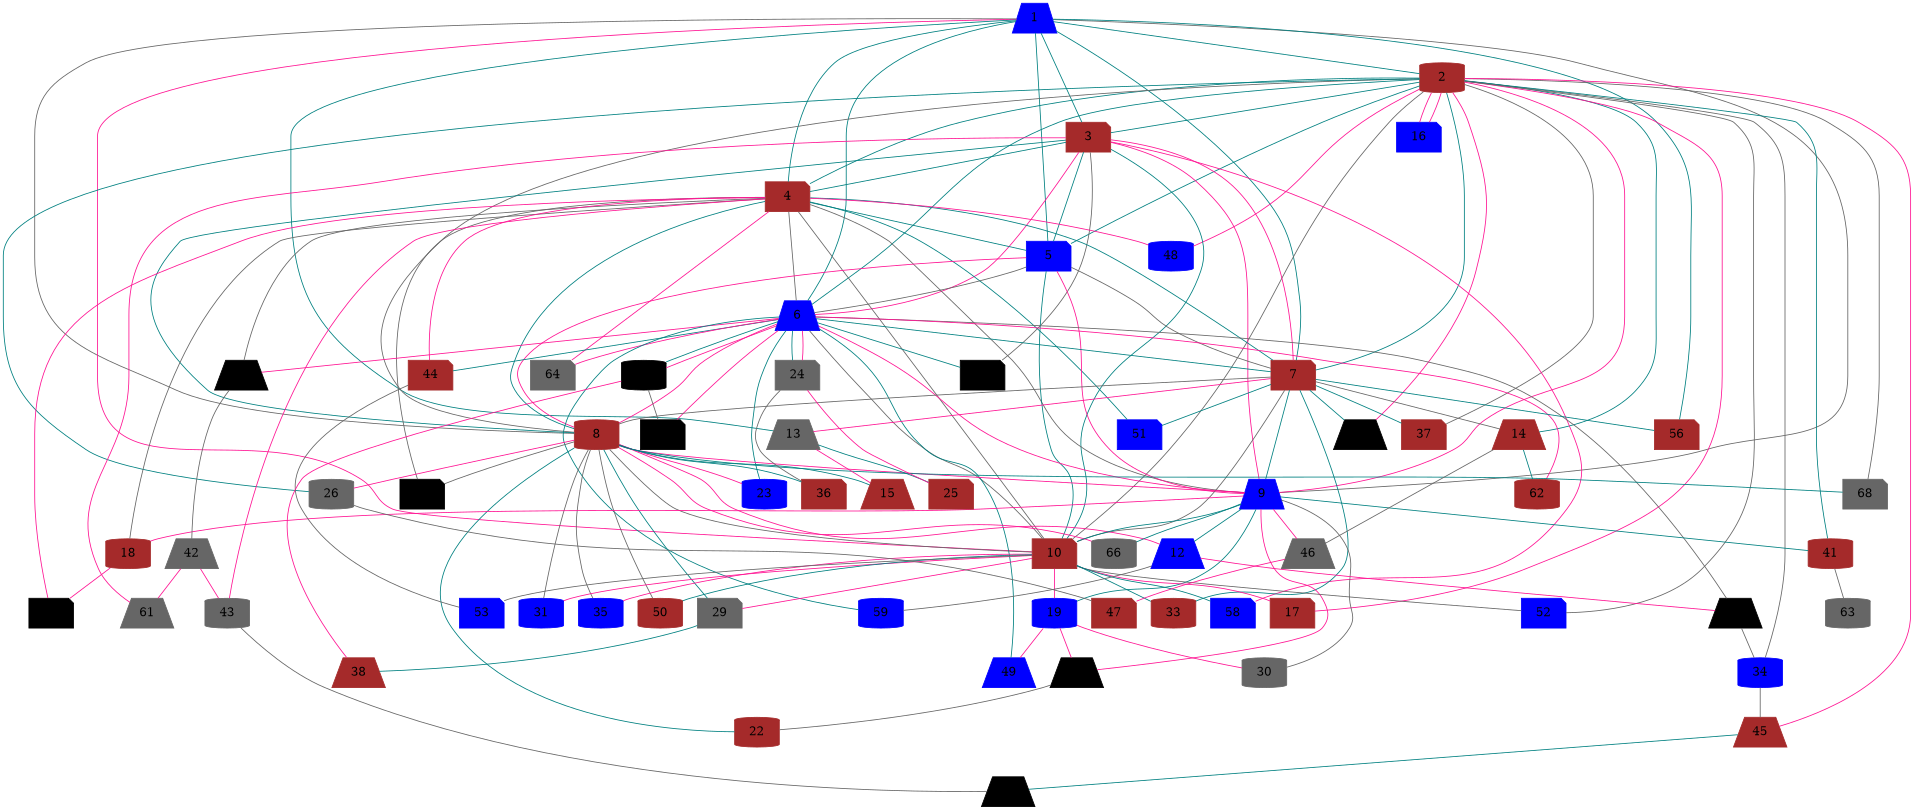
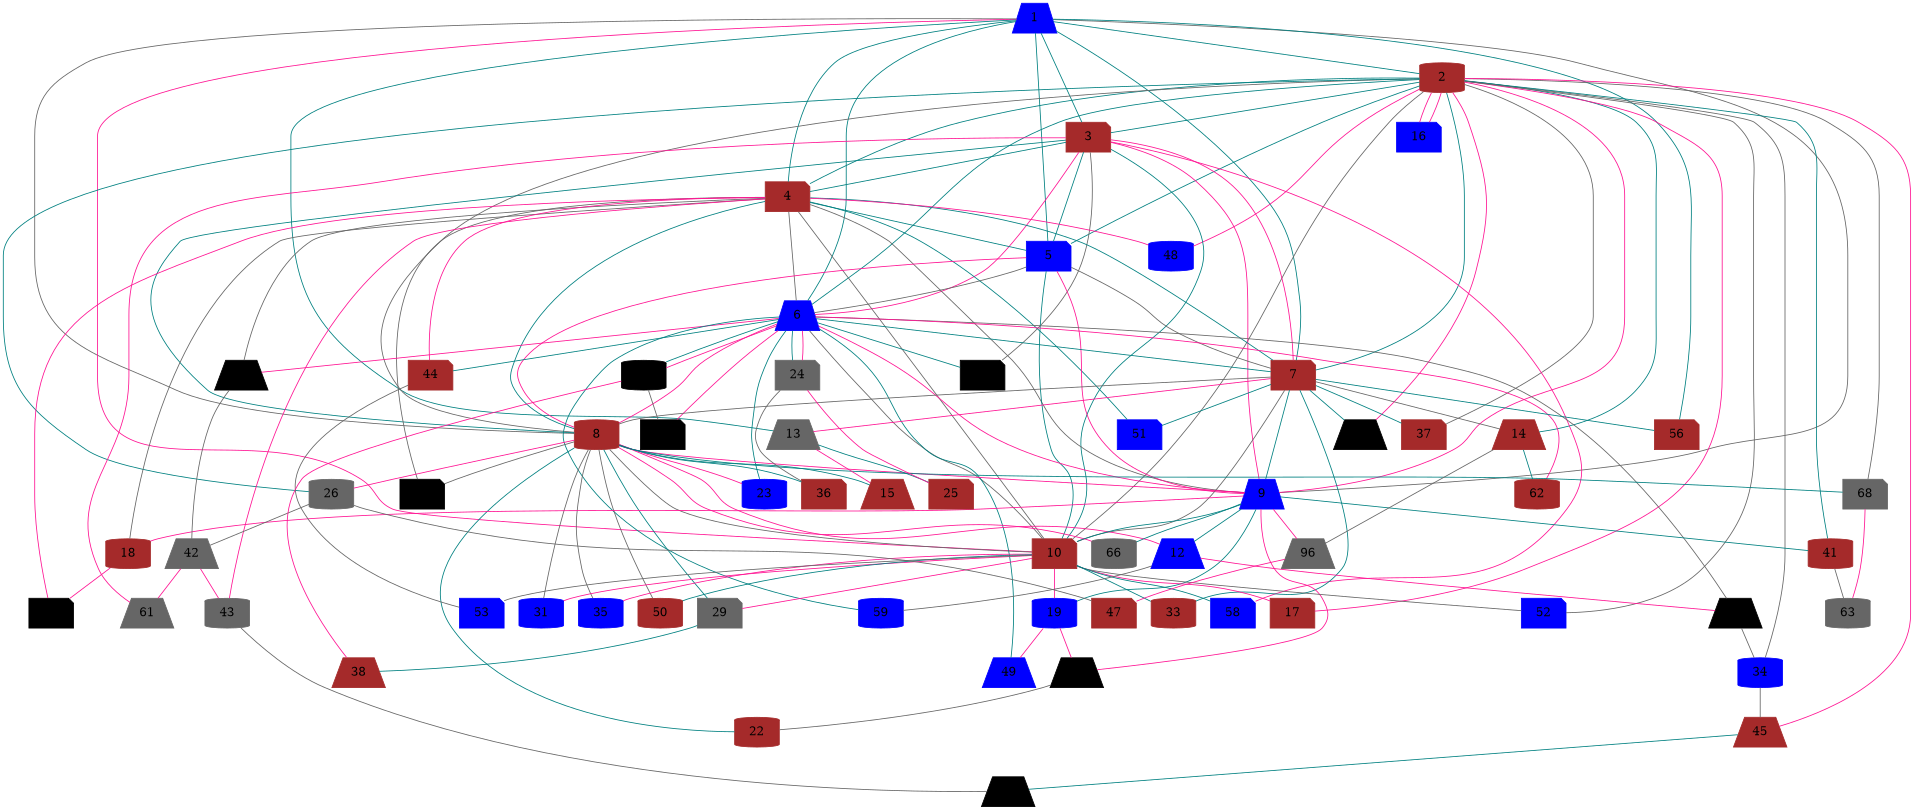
  graph {
    node [color=brown shape=note style=filled]
    edge [color=teal]
    1 [color=blue shape=trapezium]
    2 [shape=cylinder]
    3
    4
    5 [color=blue]
    6 [color=blue shape=trapezium]
    7
    8 [shape=cylinder]
    9 [color=blue shape=trapezium]
    10
    13 [color=gray40 shape=trapezium]
    56
    14 [shape=trapezium]
    16 [color=blue]
    17
    26 [color=gray40 shape=cylinder]
    n17 [color=gray40 label=68]
    34 [color=blue shape=cylinder]
    37
    41 [shape=cylinder]
    45 [shape=trapezium]
    48 [color=blue shape=cylinder]
    52 [color=blue]
    55 [color=black shape=trapezium]
    54 [color=black]
    58 [color=blue]
    61 [color=gray40 shape=trapezium]
    11 [color=black]
    18 [shape=cylinder]
    39 [color=black shape=trapezium]
    40 [color=black]
    43 [color=gray40 shape=cylinder]
    44
    51 [color=blue]
-   64 [color=gray40]
    21 [color=black shape=cylinder]
    23 [color=blue shape=cylinder]
    24 [color=gray40]
    27 [color=black]
    32 [color=black shape=trapezium]
    49 [color=blue shape=trapezium]
    59 [color=blue shape=cylinder]
    62 [shape=cylinder]
    33 [shape=cylinder]
    12 [color=blue shape=trapezium]
    15 [shape=trapezium]
    22 [shape=cylinder]
    29 [color=gray40]
    31 [color=blue shape=cylinder]
    35 [color=blue shape=cylinder]
    36
    50 [shape=cylinder]
    n53 [color=gray40 label=66 shape=cylinder]
    19 [color=blue shape=cylinder]
    20 [color=black shape=trapezium]
-   30 [color=gray40 shape=cylinder]
-   46 [color=gray40 shape=trapezium]
+   46 [color=gray40 shape=trapezium label=96]
    53 [color=blue]
    25
    42 [color=gray40 shape=trapezium]
    47
    63 [color=gray40 shape=cylinder]
    57 [color=black shape=trapezium]
    38 [shape=trapezium]
    1 -- 2
    1 -- 3
    1 -- 4
    1 -- 5
    1 -- 6
    1 -- 7
    1 -- 8 [color=gray40]
    1 -- 9 [color=gray40]
    1 -- 10 [color=deeppink]
    1 -- 13
    1 -- 56
    2 -- 3
    2 -- 4
    2 -- 5
    2 -- 6
    2 -- 7
    2 -- 8 [color=gray40]
    2 -- 9 [color=deeppink]
    2 -- 10 [color=gray40]
    2 -- 14
    2 -- 16 [color=deeppink]
    2 -- 16 [color=deeppink]
    2 -- 17 [color=deeppink]
    2 -- 26
    2 -- n17 [color=gray40]
    2 -- 34 [color=gray40]
    2 -- 37 [color=gray40]
    2 -- 41
    2 -- 45 [color=deeppink]
    2 -- 48 [color=deeppink]
    2 -- 52 [color=gray40]
    2 -- 55 [color=deeppink]
    3 -- 4
    3 -- 5
    3 -- 6 [color=deeppink]
    3 -- 7 [color=deeppink]
    3 -- 8
    3 -- 9 [color=deeppink]
    3 -- 10
    3 -- 54 [color=gray40]
    3 -- 58 [color=deeppink]
    3 -- 61 [color=deeppink]
    4 -- 5
    4 -- 6 [color=gray40]
    4 -- 7
    4 -- 8
    4 -- 9 [color=gray40]
    4 -- 10 [color=gray40]
    4 -- 48 [color=deeppink]
    4 -- 11 [color=gray40]
    4 -- 18 [color=gray40]
    4 -- 39 [color=gray40]
    4 -- 40 [color=deeppink]
    4 -- 43 [color=deeppink]
    4 -- 44 [color=deeppink]
    4 -- 51
-   4 -- 64 [color=deeppink]
    5 -- 6 [color=gray40]
    5 -- 7 [color=gray40]
    5 -- 8 [color=deeppink]
    5 -- 9 [color=deeppink]
    5 -- 10
    6 -- 7
    6 -- 8 [color=deeppink]
    6 -- 9 [color=deeppink]
    6 -- 10 [color=gray40]
    6 -- 54
    6 -- 39 [color=deeppink]
    6 -- 44
-   6 -- 64 [color=deeppink]
    6 -- 21
    6 -- 21 [color=deeppink]
    6 -- 23
    6 -- 24
    6 -- 24 [color=deeppink]
    6 -- 27 [color=deeppink]
    6 -- 32 [color=gray40]
    6 -- 49
    6 -- 59
    6 -- 62 [color=deeppink]
    7 -- 8 [color=gray40]
    7 -- 9
    7 -- 10 [color=gray40]
    7 -- 13 [color=deeppink]
    7 -- 56
    7 -- 14 [color=gray40]
    7 -- 37
    7 -- 55
    7 -- 51
    7 -- 33
    8 -- 9 [color=deeppink]
    8 -- 10 [color=gray40]
    8 -- 26 [color=deeppink]
    8 -- n17
    8 -- 11 [color=gray40]
    8 -- 23 [color=deeppink]
    8 -- 12 [color=deeppink]
    8 -- 15
    8 -- 22
    8 -- 29
    8 -- 31 [color=gray40]
    8 -- 35 [color=gray40]
    8 -- 36
    8 -- 50 [color=gray40]
    8 -- n53 [color=deeppink]
    9 -- 10
    9 -- 41
    9 -- 18 [color=deeppink]
    9 -- 12
    9 -- n53
    9 -- 19
    9 -- 20 [color=deeppink]
-   9 -- 30 [color=gray40]
    9 -- 46 [color=deeppink]
    10 -- 17 [color=deeppink]
    10 -- 52 [color=gray40]
    10 -- 58
    10 -- 33
    10 -- 29 [color=deeppink]
    10 -- 31 [color=deeppink]
    10 -- 35 [color=deeppink]
    10 -- 50
    10 -- 19 [color=deeppink]
    10 -- 53 [color=gray40]
    13 -- 15 [color=deeppink]
    13 -- 25
    14 -- 62
    14 -- 46 [color=gray40]
+   26 -- 42 [color=gray40]
    26 -- 47 [color=gray40]
+   n17 -- 63 [color=deeppink]
    34 -- 45 [color=gray40]
    41 -- 63 [color=gray40]
    45 -- 57
    18 -- 40 [color=deeppink]
    39 -- 42 [color=gray40]
    43 -- 57 [color=gray40]
    44 -- 53 [color=gray40]
    21 -- 27 [color=gray40]
    21 -- 38 [color=deeppink]
    24 -- 36 [color=gray40]
    24 -- 25 [color=deeppink]
    32 -- 34 [color=gray40]
    12 -- 32 [color=deeppink]
    12 -- 59 [color=gray40]
    29 -- 38
    19 -- 49 [color=deeppink]
    19 -- 20 [color=deeppink]
-   19 -- 30 [color=deeppink]
    20 -- 22 [color=gray40]
    46 -- 47 [color=deeppink]
    42 -- 61 [color=deeppink]
    42 -- 43 [color=deeppink]
  }
